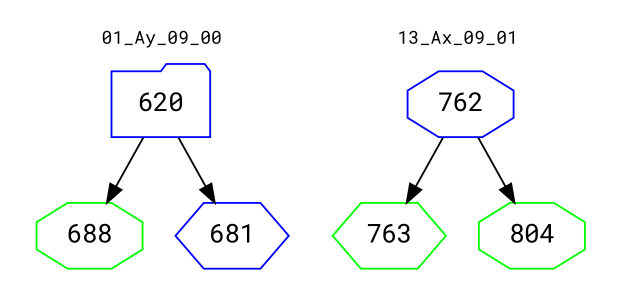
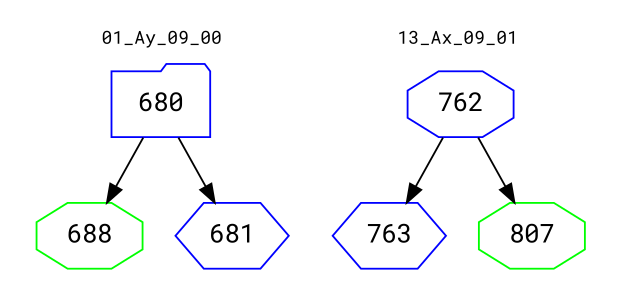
  digraph {
    fontname="Roboto Mono"
    node [color=blue fontname="Roboto Mono" shape=octagon]
    edge [color=black fontname="Roboto Mono"]
-   n1 [label=620 shape=folder]
+   n1 [label=680 shape=folder]
    n2 [color=green label=688]
    n3 [label=681 shape=hexagon]
    n4 [label=762]
-   n5 [color=green label=763 shape=hexagon]
-   n6 [color=green label=804]
+   n5 [label=763 shape=hexagon]
+   n6 [color=green label=807]
    subgraph cluster_1 {
      color=white
      fontsize=10
      label="01_Ay_09_00"
      n1
      n2
      n3
    }
    subgraph cluster_2 {
      color=white
      fontsize=10
      label="13_Ax_09_01"
      n4
      n5
      n6
    }
    n1 -> n2
    n1 -> n3
    n4 -> n5
    n4 -> n6
  }
